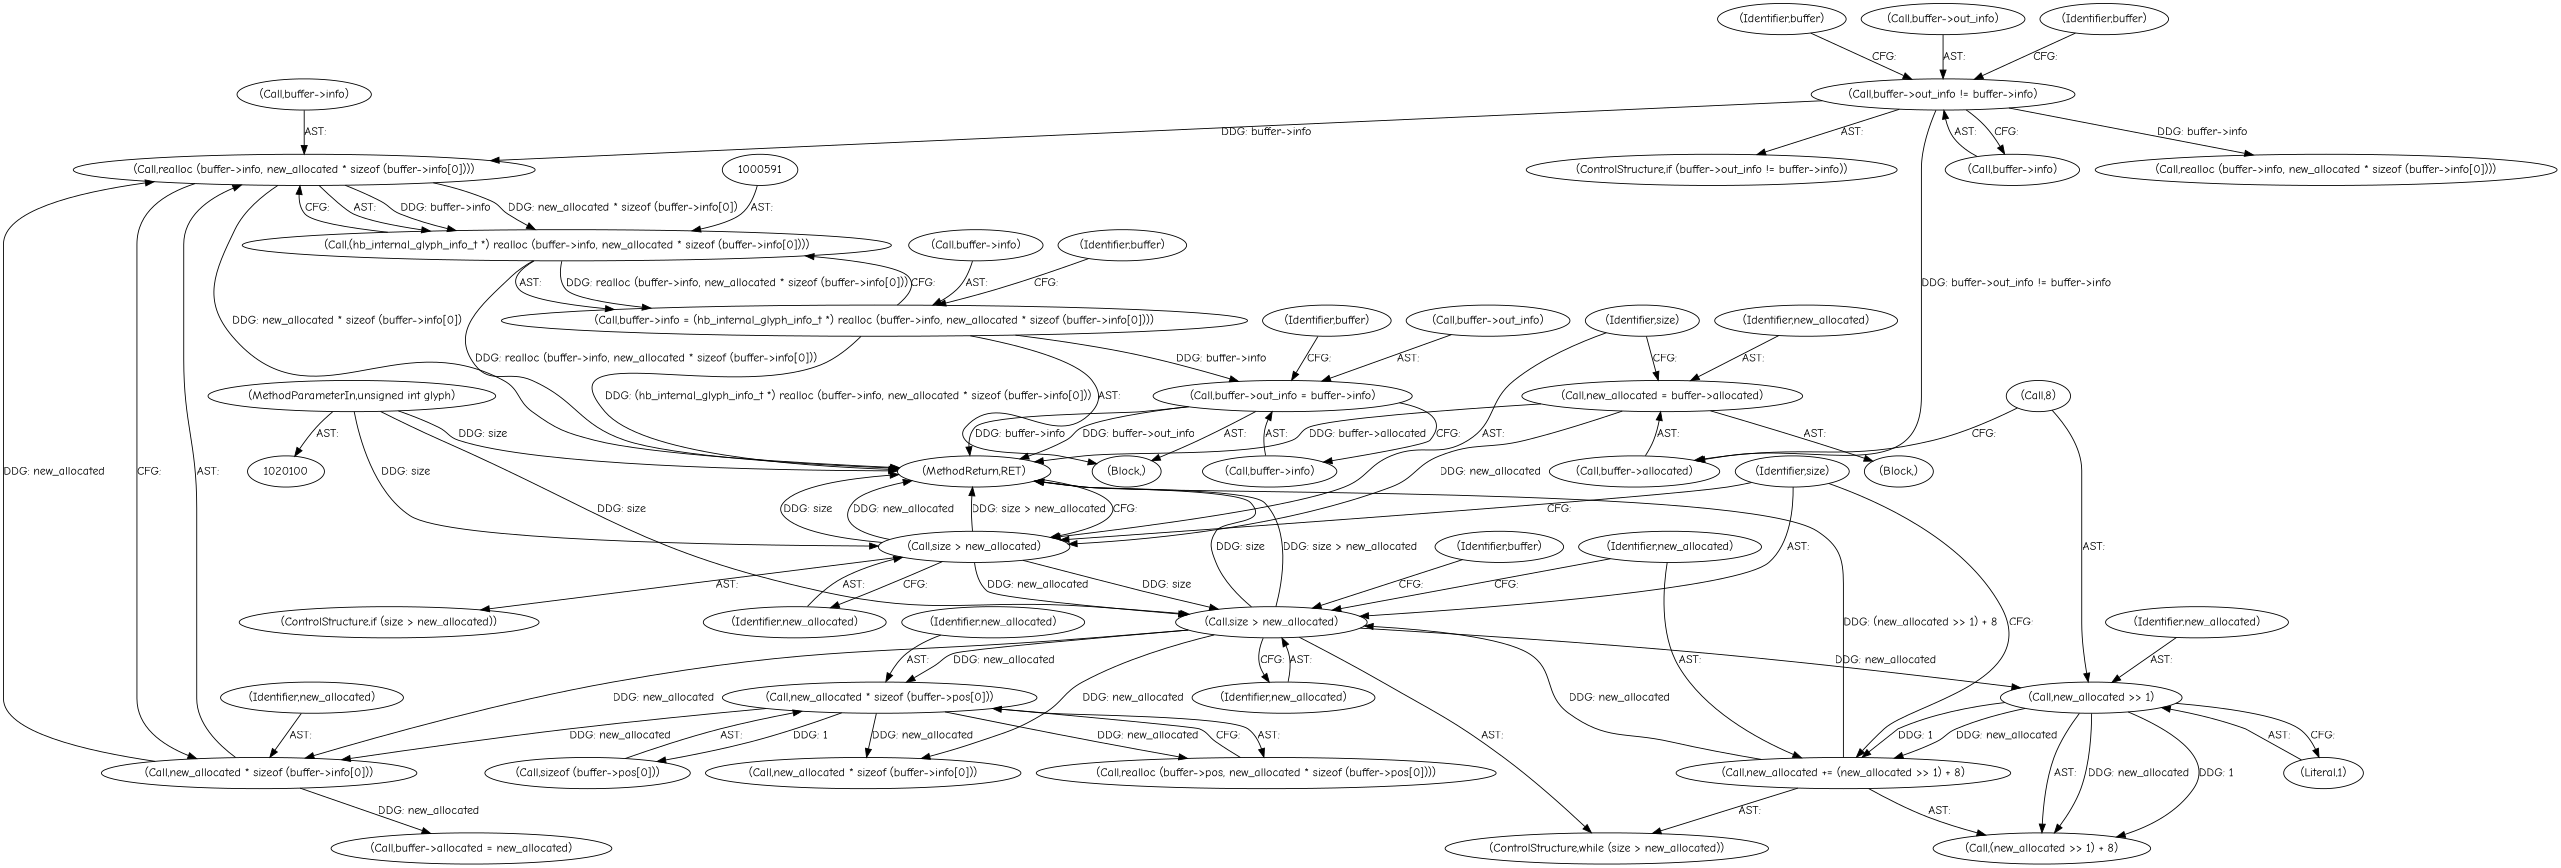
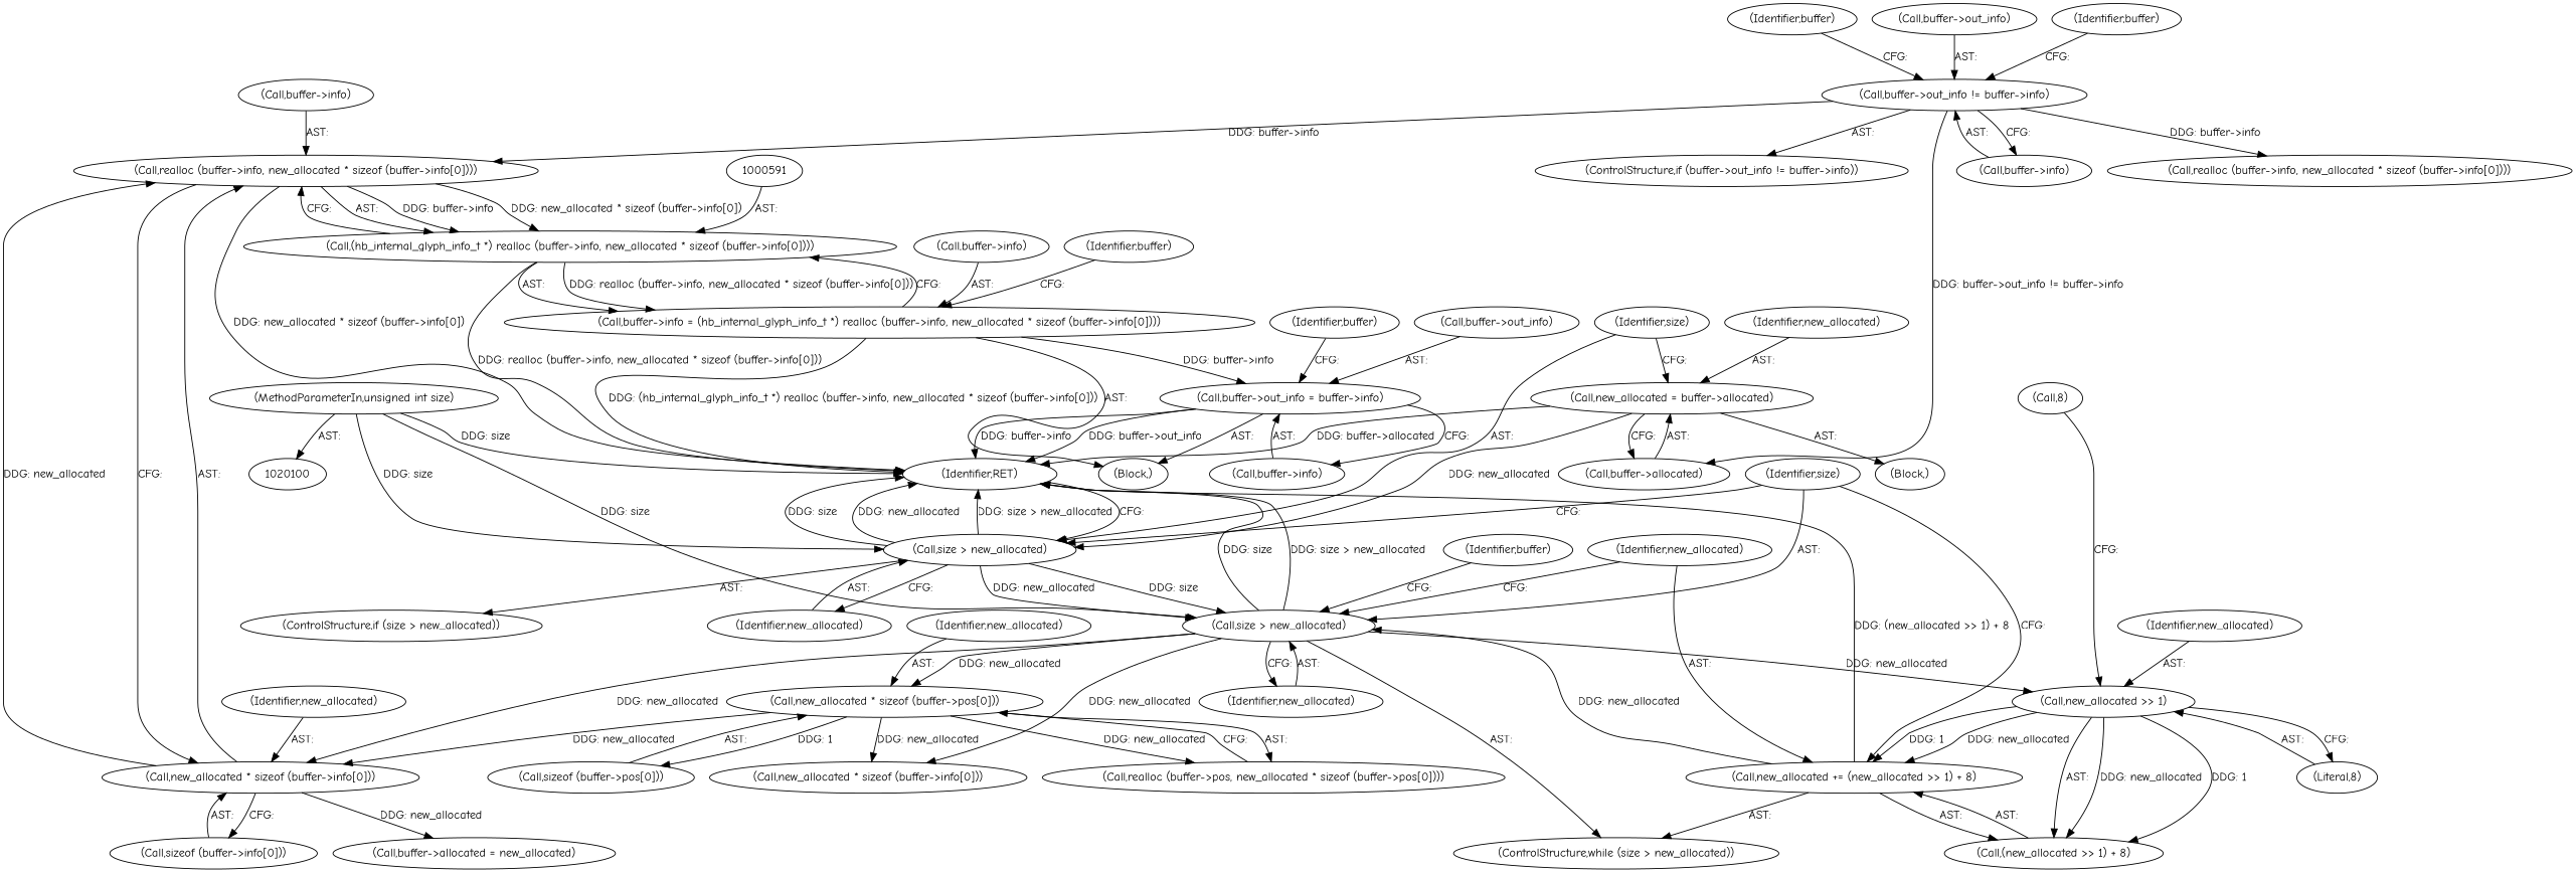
  digraph {
    fontname="Comic Neue"
    node [fontname="Comic Neue"]
    edge [fontname="Comic Neue"]
    n1 [label="(Call,realloc (buffer->info, new_allocated * sizeof (buffer->info[0])))"]
    n2 [label="(Call,new_allocated * sizeof (buffer->info[0]))"]
    n3 [label="(Call,(hb_internal_glyph_info_t *) realloc (buffer->info, new_allocated * sizeof (buffer->info[0])))"]
-   n4 [label="(MethodReturn,RET)"]
+   n4 [label="(Identifier,RET)"]
    n5 [label="(Call,buffer->allocated = new_allocated)"]
+   n6 [label="(Call,sizeof (buffer->info[0]))"]
    n7 [label="(Call,buffer->info = (hb_internal_glyph_info_t *) realloc (buffer->info, new_allocated * sizeof (buffer->info[0])))"]
    n8 [label="(Call,size > new_allocated)"]
    n9 [label="(Call,buffer->out_info != buffer->info)"]
    n10 [label="(ControlStructure,if (buffer->out_info != buffer->info))"]
    n11 [label="(Call,buffer->info)"]
    n12 [label="(Call,realloc (buffer->info, new_allocated * sizeof (buffer->info[0])))"]
    n13 [label="(Call,buffer->allocated)"]
    n14 [label="(Call,new_allocated * sizeof (buffer->pos[0]))"]
    n15 [label="(Call,sizeof (buffer->pos[0]))"]
    n16 [label="(Call,realloc (buffer->pos, new_allocated * sizeof (buffer->pos[0])))"]
    n17 [label="(Call,new_allocated * sizeof (buffer->info[0]))"]
    n18 [label="(Call,size > new_allocated)"]
    n19 [label="(Call,new_allocated >> 1)"]
    n20 [label="(ControlStructure,while (size > new_allocated))"]
    n21 [label="(Identifier,new_allocated)"]
    n22 [label="(Call,new_allocated += (new_allocated >> 1) + 8)"]
    n23 [label="(Call,(new_allocated >> 1) + 8)"]
-   n24 [label="(Literal,1)"]
+   n24 [label="(Literal,8)"]
    n25 [label="(Identifier,new_allocated)"]
    n26 [label="(ControlStructure,if (size > new_allocated))"]
-   n27 [label="(MethodParameterIn,unsigned int glyph)"]
+   n27 [label="(MethodParameterIn,unsigned int size)"]
    n28 [label=1020100]
    n29 [label="(Call,new_allocated = buffer->allocated)"]
    n30 [label="(Block,)"]
    n31 [label="(Call,buffer->out_info = buffer->info)"]
    n32 [label="(Block,)"]
    n33 [label="(Call,buffer->info)"]
    n34 [label="(Identifier,buffer)"]
    n35 [label="(Call,buffer->info)"]
    n36 [label="(Identifier,buffer)"]
    n37 [label="(Identifier,size)"]
    n38 [label="(Call,8)"]
    n39 [label="(Call,buffer->out_info)"]
    n40 [label="(Identifier,size)"]
    n41 [label="(Identifier,buffer)"]
    n42 [label="(Identifier,buffer)"]
    n43 [label="(Identifier,new_allocated)"]
    n44 [label="(Call,buffer->out_info)"]
    n45 [label="(Identifier,new_allocated)"]
    n46 [label="(Identifier,buffer)"]
    n47 [label="(Identifier,new_allocated)"]
    n48 [label="(Identifier,new_allocated)"]
    n49 [label="(Identifier,new_allocated)"]
    n50 [label="(Call,buffer->info)"]
    n51 [label=1000591]
    n1 -> n2 [label="CFG: "]
    n1 -> n3 [label="AST: "]
    n1 -> n3 [label="DDG: buffer->info"]
    n1 -> n3 [label="DDG: new_allocated * sizeof (buffer->info[0])"]
    n1 -> n4 [label="DDG: new_allocated * sizeof (buffer->info[0])"]
    n2 -> n1 [label="AST: "]
    n2 -> n1 [label="DDG: new_allocated"]
    n2 -> n5 [label="DDG: new_allocated"]
+   n2 -> n6 [label="CFG: "]
    n3 -> n1 [label="CFG: "]
    n3 -> n4 [label="DDG: realloc (buffer->info, new_allocated * sizeof (buffer->info[0]))"]
    n3 -> n7 [label="AST: "]
    n3 -> n7 [label="DDG: realloc (buffer->info, new_allocated * sizeof (buffer->info[0]))"]
    n4 -> n8 [label="CFG: "]
+   n6 -> n2 [label="AST: "]
    n7 -> n3 [label="CFG: "]
    n7 -> n4 [label="DDG: (hb_internal_glyph_info_t *) realloc (buffer->info, new_allocated * sizeof (buffer->info[0]))"]
    n7 -> n31 [label="DDG: buffer->info"]
    n7 -> n32 [label="AST: "]
    n8 -> n4 [label="DDG: size"]
    n8 -> n4 [label="DDG: new_allocated"]
    n8 -> n4 [label="DDG: size > new_allocated"]
    n8 -> n18 [label="DDG: size"]
    n8 -> n18 [label="DDG: new_allocated"]
    n8 -> n25 [label="CFG: "]
    n8 -> n26 [label="AST: "]
    n9 -> n1 [label="DDG: buffer->info"]
    n9 -> n10 [label="AST: "]
    n9 -> n11 [label="CFG: "]
    n9 -> n12 [label="DDG: buffer->info"]
    n9 -> n13 [label="DDG: buffer->out_info != buffer->info"]
    n11 -> n9 [label="AST: "]
    n13 -> n29 [label="AST: "]
    n14 -> n2 [label="DDG: new_allocated"]
    n14 -> n15 [label="DDG: 1"]
    n14 -> n16 [label="AST: "]
    n14 -> n16 [label="DDG: new_allocated"]
    n14 -> n17 [label="DDG: new_allocated"]
    n15 -> n14 [label="AST: "]
    n16 -> n14 [label="CFG: "]
    n18 -> n2 [label="DDG: new_allocated"]
    n18 -> n4 [label="DDG: size"]
    n18 -> n4 [label="DDG: size > new_allocated"]
    n18 -> n14 [label="DDG: new_allocated"]
    n18 -> n17 [label="DDG: new_allocated"]
    n18 -> n19 [label="DDG: new_allocated"]
    n18 -> n20 [label="AST: "]
    n18 -> n21 [label="CFG: "]
    n19 -> n22 [label="DDG: new_allocated"]
    n19 -> n22 [label="DDG: 1"]
    n19 -> n23 [label="AST: "]
    n19 -> n23 [label="DDG: new_allocated"]
    n19 -> n23 [label="DDG: 1"]
    n19 -> n24 [label="CFG: "]
    n21 -> n18 [label="AST: "]
    n22 -> n4 [label="DDG: (new_allocated >> 1) + 8"]
    n22 -> n18 [label="DDG: new_allocated"]
    n22 -> n20 [label="AST: "]
    n22 -> n23 [label="AST: "]
+   n23 -> n22 [label="AST: "]
    n24 -> n19 [label="AST: "]
    n25 -> n8 [label="AST: "]
    n27 -> n4 [label="DDG: size"]
    n27 -> n8 [label="DDG: size"]
    n27 -> n18 [label="DDG: size"]
    n27 -> n28 [label="AST: "]
    n29 -> n4 [label="DDG: buffer->allocated"]
    n29 -> n8 [label="DDG: new_allocated"]
-   n38 -> n13 [label="CFG: "]
+   n29 -> n13 [label="CFG: "]
    n29 -> n30 [label="AST: "]
    n31 -> n4 [label="DDG: buffer->info"]
    n31 -> n4 [label="DDG: buffer->out_info"]
    n31 -> n32 [label="AST: "]
    n31 -> n33 [label="CFG: "]
    n33 -> n31 [label="AST: "]
    n34 -> n9 [label="CFG: "]
    n35 -> n7 [label="AST: "]
    n36 -> n7 [label="CFG: "]
    n37 -> n8 [label="CFG: "]
    n37 -> n18 [label="AST: "]
    n37 -> n22 [label="CFG: "]
-   n38 -> n19 [label="AST: "]
+   n38 -> n19 [label="CFG: "]
    n39 -> n9 [label="AST: "]
    n40 -> n8 [label="AST: "]
    n40 -> n29 [label="CFG: "]
    n41 -> n31 [label="CFG: "]
    n42 -> n18 [label="CFG: "]
    n43 -> n29 [label="AST: "]
    n44 -> n31 [label="AST: "]
    n45 -> n18 [label="CFG: "]
    n45 -> n22 [label="AST: "]
    n46 -> n9 [label="CFG: "]
    n47 -> n14 [label="AST: "]
    n48 -> n19 [label="AST: "]
    n49 -> n2 [label="AST: "]
    n50 -> n1 [label="AST: "]
    n51 -> n3 [label="AST: "]
  }
